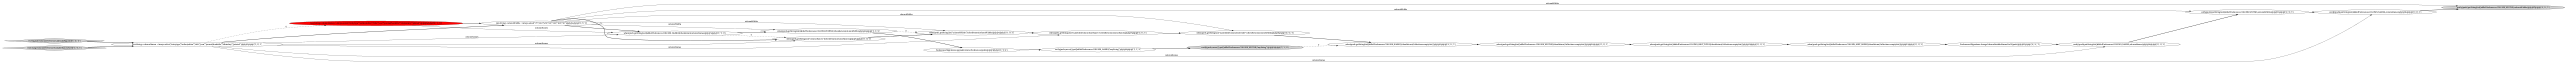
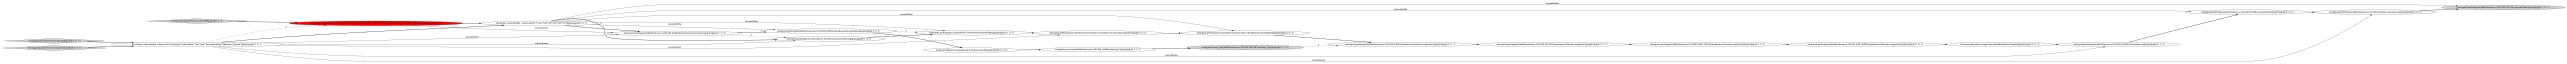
  digraph {
    rankdir=LR
    fontname=Merriweather
    node [fillcolor=white shape=ellipse style=filled fontname=Merriweather]
    edge [style=bold fontname=Merriweather]
+   n1 [fillcolor=lightgray label="testUpgradeColumnPreferencesAlreadyMigrated['0', '1', '0']" shape=diamond]
    n2 [fillcolor=red label="List<String> columnNames = Arrays.asList(\"entrytype\",\"author/editor\",\"title\",\"year\",\"journal/booktitle\",\"citationkey\",\"printed\")@@@3@@@['0', '1', '0']"]
    n3 [label="List<String> columnWidths = Arrays.asList(\"75\",\"300\",\"470\",\"60\",\"130\",\"100\",\"30\")@@@4@@@['1', '1', '1']"]
    n4 [label="when(prefs.getStringList(\"columnWidths\")).thenReturn(columnWidths)@@@6@@@['0', '0', '1']"]
    n5 [label="when(prefs.getStringList(JabRefPreferences.COLUMN_NAMES)).thenReturn(columnNames)@@@5@@@['1', '1', '0']"]
    n6 [label="when(prefs.getStringList(JabRefPreferences.COLUMN_WIDTHS)).thenReturn(columnWidths)@@@6@@@['1', '1', '0']"]
    n7 [fillcolor=lightgray label="verify(prefs).putStringList(JabRefPreferences.COLUMN_WIDTHS,columnWidths)@@@17@@@['0', '0', '1']"]
    n8 [label="verify(prefs).putStringList(JabRefPreferences.COLUMN_WIDTHS,columnWidths)@@@15@@@['0', '0', '1']"]
    n9 [label="when(prefs.getStringList(\"mainTableColumnSortOrder\")).thenReturn(columnWidths)@@@8@@@['0', '0', '1']"]
    n10 [label="when(prefs.getStringList(\"columnNames\")).thenReturn(columnNames)@@@5@@@['0', '0', '1']"]
    n11 [label="when(prefs.getStringList(\"mainTableColumnSortTypes\")).thenReturn(columnNames)@@@7@@@['0', '0', '1']"]
    n12 [label="verify(prefs).putStringList(JabRefPreferences.COLUMN_NAMES,columnNames)@@@14@@@['0', '0', '1']"]
    n13 [label="verify(prefs,never()).put(JabRefPreferences.COLUMN_NAMES,\"anyString\")@@@8@@@['1', '1', '0']"]
    n14 [fillcolor=lightgray label="verify(prefs,never()).put(JabRefPreferences.COLUMN_WIDTHS,\"anyString\")@@@9@@@['1', '1', '0']"]
    n15 [label="PreferencesMigrations.changeColumnVariableNamesFor51(prefs)@@@13@@@['0', '0', '1']"]
    n16 [label="PreferencesMigrations.upgradeColumnPreferences(prefs)@@@7@@@['1', '1', '0']"]
    n17 [label="when(prefs.getStringList(JabRefPreferences.COLUMN_WIDTHS)).thenReturn(Collections.emptyList())@@@10@@@['0', '0', '1']"]
    n18 [label="when(prefs.getStringList(JabRefPreferences.COLUMN_SORT_TYPES)).thenReturn(Collections.emptyList())@@@11@@@['0', '0', '1']"]
    n19 [fillcolor=lightgray label="testUpgradeColumnPreferencesAlreadyMigrated['1', '0', '0']" shape=diamond]
    n20 [label="List<String> columnNames = Arrays.asList(\"entrytype\",\"author/editor\",\"title\",\"year\",\"journal/booktitle\",\"bibtexkey\",\"printed\")@@@3@@@['1', '0', '1']"]
    n21 [fillcolor=lightgray label="testChangeColumnPreferencesVariableNamesFor51['0', '0', '1']" shape=diamond]
    n22 [label="verify(prefs).putStringList(JabRefPreferences.COLUMN_NAMES,columnNames)@@@16@@@['0', '0', '1']"]
    n23 [label="when(prefs.getStringList(JabRefPreferences.COLUMN_SORT_ORDER)).thenReturn(Collections.emptyList())@@@12@@@['0', '0', '1']"]
    n24 [label="when(prefs.getStringList(JabRefPreferences.COLUMN_NAMES)).thenReturn(Collections.emptyList())@@@9@@@['0', '0', '1']"]
+   n1 -> n2
    n2 -> n3
    n2 -> n5 [label=columnNames style=solid]
    n3 -> n4 [label=columnWidths style=solid]
    n3 -> n5
    n3 -> n6 [label=columnWidths style=solid]
    n3 -> n7 [label=columnWidths style=solid]
    n3 -> n8 [label=columnWidths style=solid]
    n3 -> n9 [label=columnWidths style=solid]
    n3 -> n10
    n4 -> n11
    n5 -> n6
    n5 -> n10 [label=0 style=dashed]
    n6 -> n4 [label=0 style=dashed]
    n6 -> n16
    n8 -> n22
    n9 -> n24
    n10 -> n4
    n11 -> n9
    n12 -> n8
    n13 -> n14
    n14 -> n24 [label=0 style=dashed]
    n15 -> n12
    n16 -> n13
    n17 -> n18
    n18 -> n23
    n19 -> n20
    n20 -> n2 [label=0 style=dashed]
    n20 -> n3
    n20 -> n5 [label=columnNames style=solid]
    n20 -> n10 [label=columnNames style=solid]
    n20 -> n11 [label=columnNames style=solid]
    n20 -> n12 [label=columnNames style=solid]
    n20 -> n22 [label=columnNames style=solid]
    n21 -> n20
    n22 -> n7
    n23 -> n15
    n24 -> n17
  }
